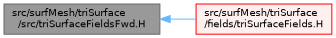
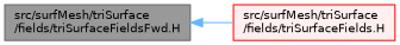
  digraph {
    rankdir=LR
    node [fontname=Helvetica fontsize=10 shape=box style=filled]
-   n1 [color=gray40 fillcolor=grey60 fontcolor=black height=0.2 label="src/surfMesh/triSurface\l/src/triSurfaceFieldsFwd.H" width=0.4]
+   n1 [color=gray40 fillcolor=grey60 fontcolor=black height=0.2 label="src/surfMesh/triSurface\l/fields/triSurfaceFieldsFwd.H" width=0.4]
    n2 [color=red fillcolor="#FFF0F0" height=0.2 label="src/surfMesh/triSurface\l/fields/triSurfaceFields.H" width=0.4]
    n1 -> n2 [color=steelblue1 dir=back fontname=Helvetica fontsize=10 labelfontname=Helvetica labelfontsize=10 style=solid]
  }
